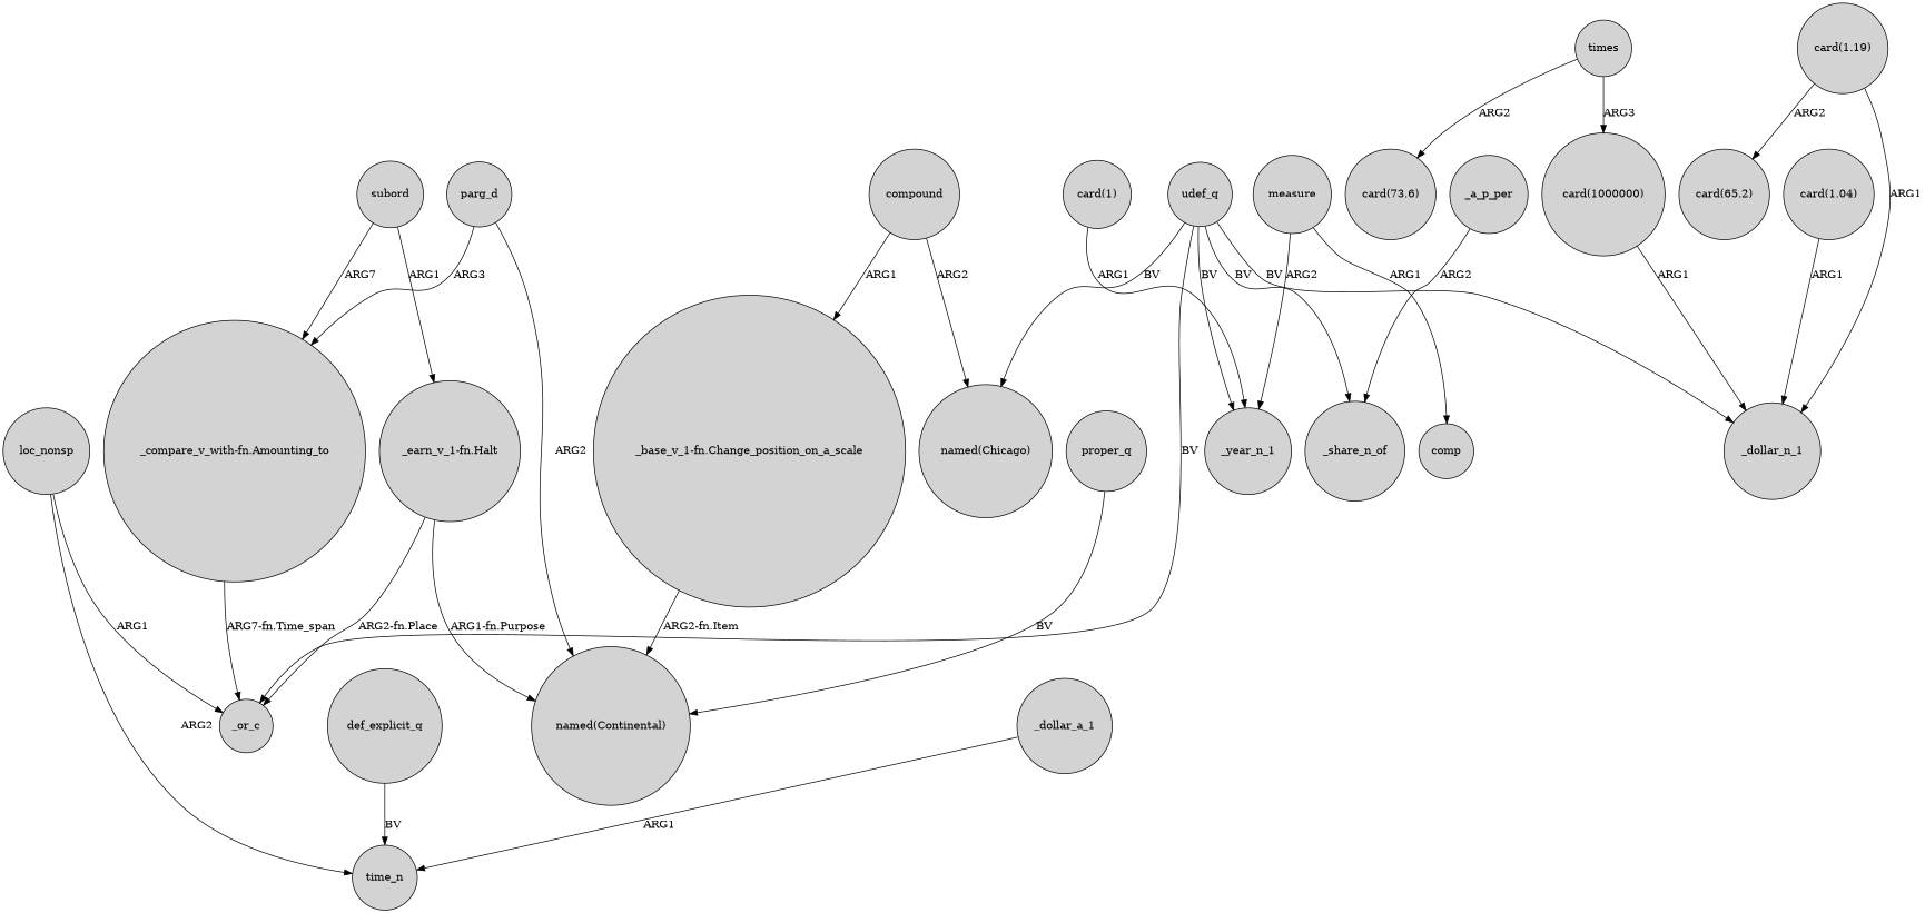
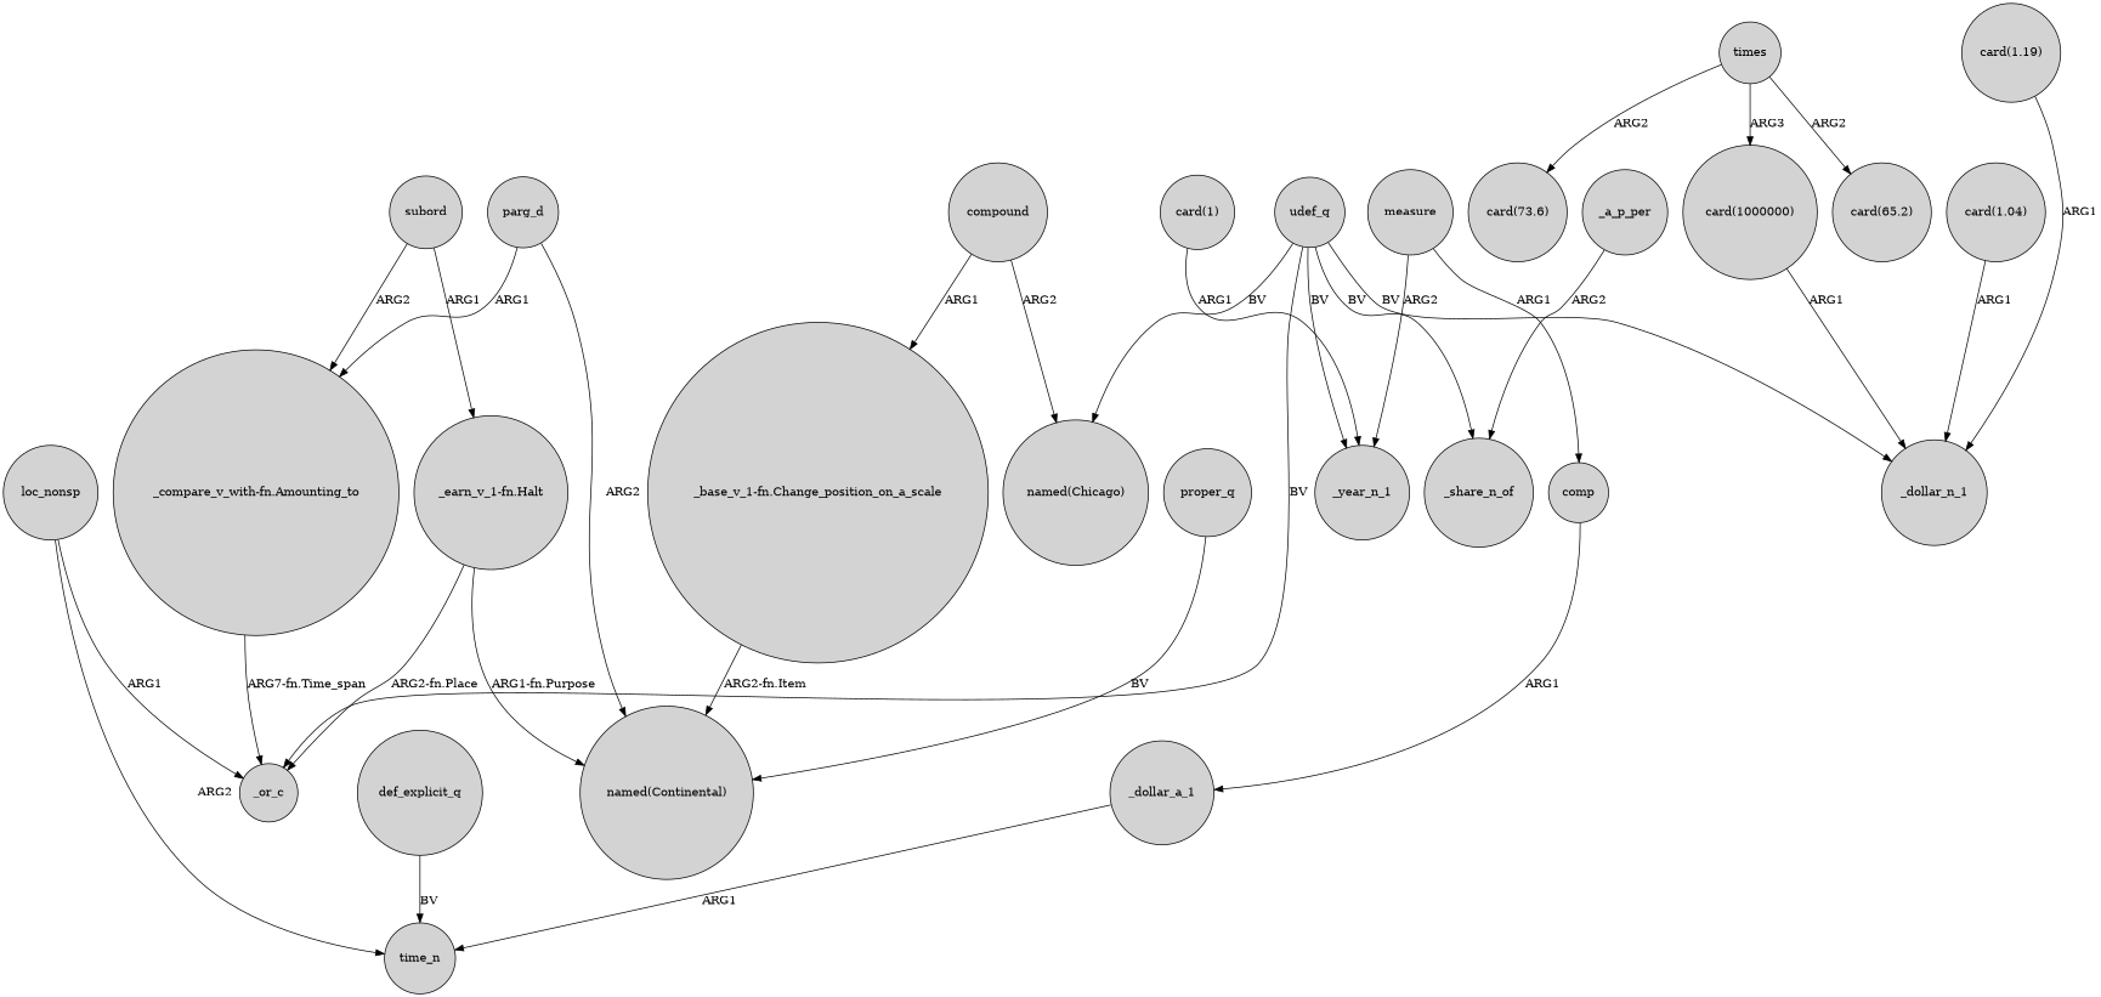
  digraph {
    node [shape=circle style=filled]
    n1 [label=_dollar_a_1]
    time_n
    times
    "card(73.6)"
    "card(1000000)"
    "card(65.2)"
    _dollar_n_1
    parg_d
    "named(Continental)"
    "_compare_v_with-fn.Amounting_to"
    "_base_v_1-fn.Change_position_on_a_scale"
    _or_c
    "card(1)"
    _year_n_1
    proper_q
    comp
    subord
    "_earn_v_1-fn.Halt"
    udef_q
    "named(Chicago)"
    _share_n_of
    measure
    "card(1.19)"
    _a_p_per
    compound
    loc_nonsp
    def_explicit_q
    "card(1.04)"
    n1 -> time_n [label=ARG1]
    times -> "card(73.6)" [label=ARG2]
    times -> "card(1000000)" [label=ARG3]
-   "card(1.19)" -> "card(65.2)" [label=ARG2]
+   times -> "card(65.2)" [label=ARG2]
    "card(1000000)" -> _dollar_n_1 [label=ARG1]
    parg_d -> "named(Continental)" [label=ARG2]
-   parg_d -> "_compare_v_with-fn.Amounting_to" [label=ARG3]
+   parg_d -> "_compare_v_with-fn.Amounting_to" [label=ARG1]
    "_compare_v_with-fn.Amounting_to" -> _or_c [label="ARG7-fn.Time_span"]
    "_base_v_1-fn.Change_position_on_a_scale" -> "named(Continental)" [label="ARG2-fn.Item"]
    "card(1)" -> _year_n_1 [label=ARG1]
    proper_q -> "named(Continental)" [label=BV]
-   subord -> "_compare_v_with-fn.Amounting_to" [label=ARG7]
+   comp -> n1 [label=ARG1]
+   subord -> "_compare_v_with-fn.Amounting_to" [label=ARG2]
    subord -> "_earn_v_1-fn.Halt" [label=ARG1]
    "_earn_v_1-fn.Halt" -> "named(Continental)" [label="ARG1-fn.Purpose"]
    "_earn_v_1-fn.Halt" -> _or_c [label="ARG2-fn.Place"]
    udef_q -> _dollar_n_1 [label=BV]
    udef_q -> _or_c [label=BV]
    udef_q -> _year_n_1 [label=BV]
    udef_q -> "named(Chicago)" [label=BV]
    udef_q -> _share_n_of [label=BV]
    measure -> _year_n_1 [label=ARG2]
    measure -> comp [label=ARG1]
    "card(1.19)" -> _dollar_n_1 [label=ARG1]
    _a_p_per -> _share_n_of [label=ARG2]
    compound -> "_base_v_1-fn.Change_position_on_a_scale" [label=ARG1]
    compound -> "named(Chicago)" [label=ARG2]
    loc_nonsp -> time_n [label=ARG2]
    loc_nonsp -> _or_c [label=ARG1]
    def_explicit_q -> time_n [label=BV]
    "card(1.04)" -> _dollar_n_1 [label=ARG1]
  }
